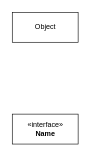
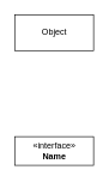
  <mxCell id="0" />
  <mxCell id="1" parent="0" />
  <mxCell id="2" value="Object" style="html=1;" vertex="1" parent="1"><mxGeometry x="20" y="20" width="110" height="50" as="geometry" /></mxCell>
- <mxCell id="3" value="&amp;laquo;interface&amp;raquo;&lt;br&gt;&lt;b&gt;Name&lt;/b&gt;" style="html=1;" vertex="1" parent="1"><mxGeometry x="20" y="190" width="110" height="50" as="geometry" /></mxCell>
+ <mxCell id="3" value="&amp;laquo;interface&amp;raquo;&lt;br&gt;&lt;b&gt;Name&lt;/b&gt;" style="html=1;" vertex="1" parent="1"><mxGeometry x="20" y="190" width="110" height="40" as="geometry" /></mxCell>
